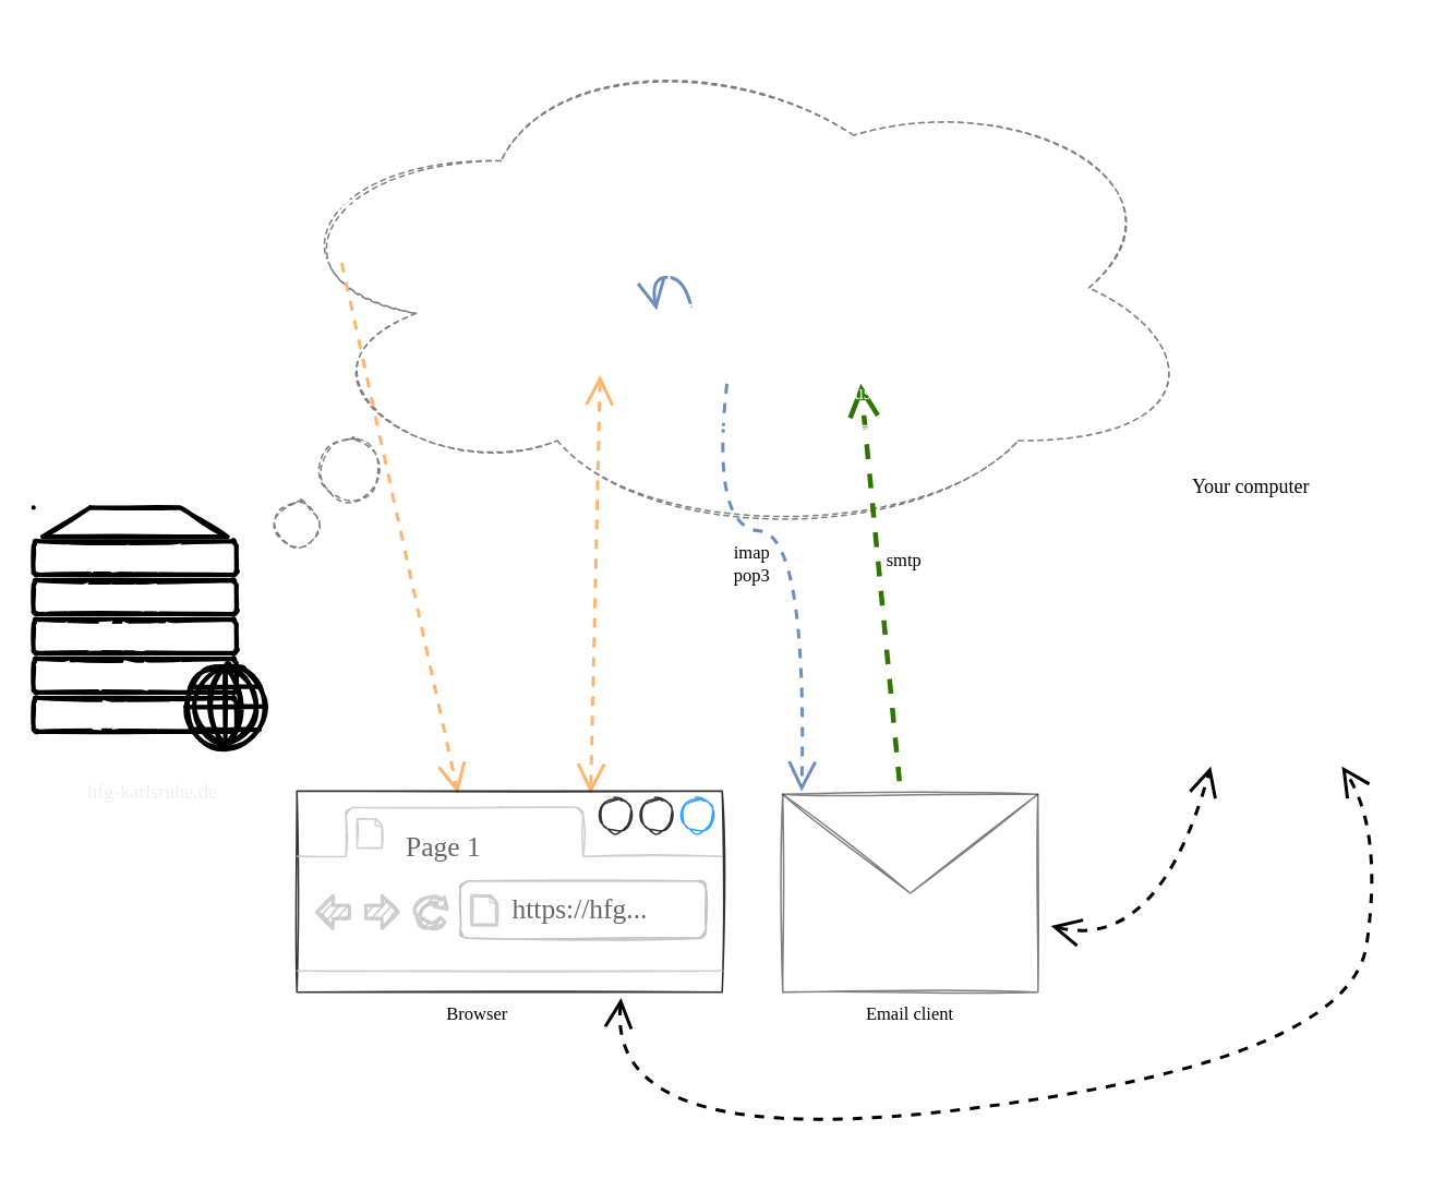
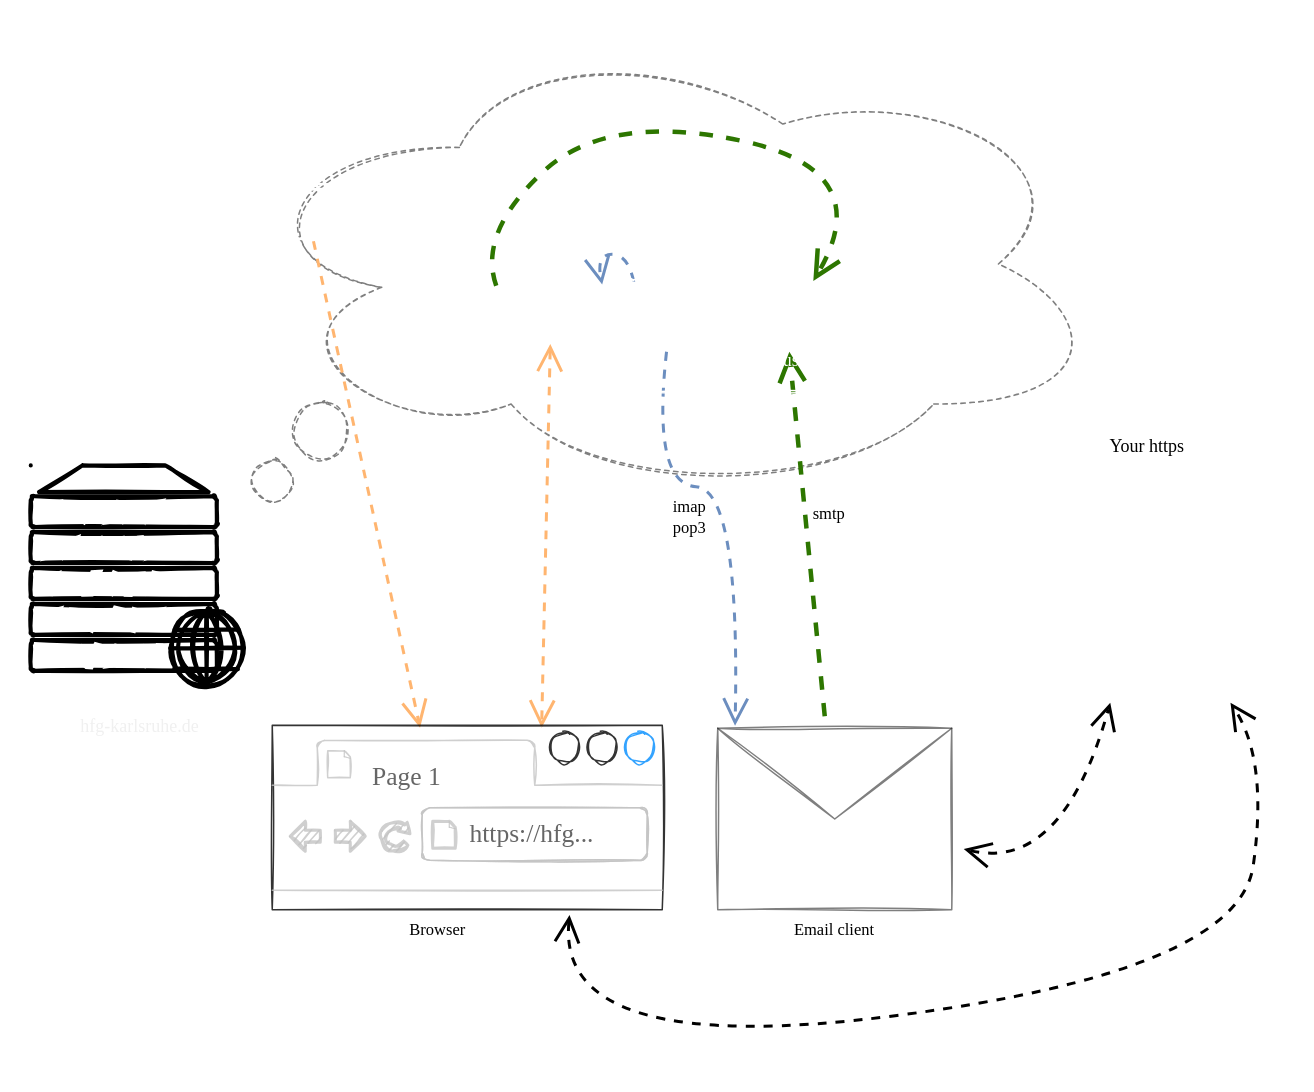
  <mxCell id="0" />
  <mxCell id="1" parent="0" />
  <mxCell id="2" value="" style="ellipse;shape=cloud;whiteSpace=wrap;html=1;labelBackgroundColor=none;hachureGap=4;fontFamily=Architects Daughter;fontSource=https%3A%2F%2Ffonts.googleapis.com%2Fcss%3Ffamily%3DArchitects%2BDaughter;strokeWidth=1;opacity=50;fillColor=none;sketch=1;dashed=1;" vertex="1" parent="1"><mxGeometry x="162" y="20" width="575" height="311" as="geometry" /></mxCell>
  <mxCell id="3" value="&lt;font color=&quot;#ffffff&quot; data-font-src=&quot;https://fonts.googleapis.com/css?family=Architects+Daughter&quot; face=&quot;Architects Daughter&quot;&gt;Server&lt;br&gt;&amp;nbsp;&lt;/font&gt;&lt;span style=&quot;color: rgb(240, 240, 240); font-family: &amp;quot;Architects Daughter&amp;quot;;&quot;&gt;hfg-karlsruhe.de&lt;/span&gt;" style="fontColor=#0066CC;verticalAlign=top;verticalLabelPosition=bottom;labelPosition=center;align=center;html=1;outlineConnect=0;fillColor=none;strokeColor=default;gradientColor=none;gradientDirection=north;strokeWidth=1;shape=mxgraph.networks.web_server;sketch=1;hachureGap=4;" parent="1" vertex="1"><mxGeometry x="20" y="309.75" width="142" height="146.5" as="geometry" /></mxCell>
  <mxCell id="4" value="webmail" style="html=1;verticalLabelPosition=top;align=center;labelBackgroundColor=none;verticalAlign=bottom;strokeWidth=1;strokeColor=#FFFFFF;shadow=0;dashed=0;shape=mxgraph.ios7.icons.folder;sketch=1;hachureGap=4;fontFamily=Architects Daughter;fontSource=https%3A%2F%2Ffonts.googleapis.com%2Fcss%3Ffamily%3DArchitects%2BDaughter;fontColor=#FFFFFF;fillColor=none;gradientColor=none;labelPosition=center;" parent="1" vertex="1"><mxGeometry x="332" y="189" width="70" height="40" as="geometry" /></mxCell>
  <mxCell id="5" value="&lt;span style=&quot;&quot;&gt;web&lt;/span&gt;" style="html=1;verticalLabelPosition=top;align=center;labelBackgroundColor=none;verticalAlign=bottom;strokeWidth=1;strokeColor=#FFFFFF;shadow=0;dashed=0;shape=mxgraph.ios7.icons.folder;sketch=1;hachureGap=4;fontFamily=Architects Daughter;fontSource=https%3A%2F%2Ffonts.googleapis.com%2Fcss%3Ffamily%3DArchitects%2BDaughter;fontColor=#FFFFFF;fillColor=none;gradientColor=none;labelPosition=center;" parent="1" vertex="1"><mxGeometry x="183" y="119" width="56" height="40" as="geometry" /></mxCell>
  <mxCell id="6" value="TCP/IP&lt;br&gt;http(s)" style="edgeStyle=none;orthogonalLoop=1;jettySize=auto;html=1;rounded=0;fontFamily=Architects Daughter;fontSource=https%3A%2F%2Ffonts.googleapis.com%2Fcss%3Ffamily%3DArchitects%2BDaughter;fontColor=#FFFFFF;endArrow=open;startSize=14;endSize=14;sourcePerimeterSpacing=8;targetPerimeterSpacing=8;curved=1;strokeColor=#FFB570;strokeWidth=2;exitX=0.455;exitY=1.033;exitDx=0;exitDy=0;exitPerimeter=0;dashed=1;spacingBottom=0;entryX=0.45;entryY=0.013;entryDx=0;entryDy=0;entryPerimeter=0;labelBackgroundColor=none;" parent="1" target="17" edge="1" source="5"><mxGeometry x="-0.055" y="-27" width="120" relative="1" as="geometry"><mxPoint x="269.998" y="280" as="sourcePoint" /><mxPoint x="279.22" y="377.75" as="targetPoint" /><Array as="points" /><mxPoint as="offset" /></mxGeometry></mxCell>
  <mxCell id="7" value="imap&lt;br&gt;pop3" style="edgeStyle=none;orthogonalLoop=1;jettySize=auto;html=1;fontFamily=Architects Daughter;fontSource=https%3A%2F%2Ffonts.googleapis.com%2Fcss%3Ffamily%3DArchitects%2BDaughter;endArrow=open;startSize=14;endSize=14;sourcePerimeterSpacing=8;targetPerimeterSpacing=8;dashed=1;fillColor=#dae8fc;gradientColor=#7ea6e0;strokeColor=#6c8ebf;strokeWidth=2;entryX=0.074;entryY=-0.014;entryDx=0;entryDy=0;entryPerimeter=0;spacingTop=4;curved=1;labelBackgroundColor=none;" edge="1" parent="1" source="21" target="15"><mxGeometry x="-0.249" y="-18" relative="1" as="geometry"><mxPoint x="372" y="368" as="targetPoint" /><Array as="points"><mxPoint x="434" y="322" /><mxPoint x="493" y="326" /></Array><mxPoint as="offset" /></mxGeometry></mxCell>
  <mxCell id="8" value="" style="ellipse;whiteSpace=wrap;html=1;aspect=fixed;labelBackgroundColor=none;hachureGap=4;fontFamily=Architects Daughter;fontSource=https%3A%2F%2Ffonts.googleapis.com%2Fcss%3Ffamily%3DArchitects%2BDaughter;strokeWidth=1;fillColor=none;opacity=50;sketch=1;dashed=1;" vertex="1" parent="1"><mxGeometry x="194" y="267" width="39" height="39" as="geometry" /></mxCell>
  <mxCell id="9" value="" style="ellipse;whiteSpace=wrap;html=1;aspect=fixed;labelBackgroundColor=none;hachureGap=4;fontFamily=Architects Daughter;fontSource=https%3A%2F%2Ffonts.googleapis.com%2Fcss%3Ffamily%3DArchitects%2BDaughter;strokeWidth=1;fillColor=none;opacity=50;sketch=1;dashed=1;" vertex="1" parent="1"><mxGeometry x="167" y="306" width="28" height="28" as="geometry" /></mxCell>
  <mxCell id="10" value="TCP/IP&lt;br&gt;http(s)" style="edgeStyle=none;orthogonalLoop=1;jettySize=auto;html=1;rounded=0;fontFamily=Architects Daughter;fontSource=https%3A%2F%2Ffonts.googleapis.com%2Fcss%3Ffamily%3DArchitects%2BDaughter;fontColor=#FFFFFF;endArrow=open;startSize=14;endSize=14;sourcePerimeterSpacing=8;targetPerimeterSpacing=8;curved=1;strokeColor=#FFB570;strokeWidth=2;exitX=0.491;exitY=0.996;exitDx=0;exitDy=0;exitPerimeter=0;dashed=1;spacingBottom=0;entryX=0.82;entryY=0.013;entryDx=0;entryDy=0;entryPerimeter=0;startArrow=open;startFill=0;labelBackgroundColor=none;" edge="1" parent="1" source="4" target="17"><mxGeometry x="-0.036" y="23" width="120" relative="1" as="geometry"><mxPoint x="550.81" y="235" as="sourcePoint" /><mxPoint x="547.002" y="382.43" as="targetPoint" /><Array as="points" /><mxPoint as="offset" /></mxGeometry></mxCell>
- <mxCell id="11" value="" style="edgeStyle=none;curved=1;rounded=0;orthogonalLoop=1;jettySize=auto;html=1;fontFamily=Architects Daughter;fontSource=https%3A%2F%2Ffonts.googleapis.com%2Fcss%3Ffamily%3DArchitects%2BDaughter;endArrow=open;startSize=14;endSize=14;sourcePerimeterSpacing=8;targetPerimeterSpacing=8;dashed=0;fillColor=#dae8fc;gradientColor=#7ea6e0;strokeColor=#6c8ebf;entryX=0.985;entryY=0.005;entryDx=0;entryDy=0;entryPerimeter=0;exitX=0.054;exitY=0.033;exitDx=0;exitDy=0;exitPerimeter=0;strokeWidth=2;" edge="1" parent="1" source="21" target="4"><mxGeometry relative="1" as="geometry"><mxPoint x="369" y="189" as="sourcePoint" /><mxPoint x="369" y="321" as="targetPoint" /><Array as="points"><mxPoint x="418" y="169" /><mxPoint x="397" y="169" /></Array></mxGeometry></mxCell>
+ <mxCell id="11" value="" style="edgeStyle=none;curved=1;rounded=0;orthogonalLoop=1;jettySize=auto;html=1;fontFamily=Architects Daughter;fontSource=https%3A%2F%2Ffonts.googleapis.com%2Fcss%3Ffamily%3DArchitects%2BDaughter;endArrow=open;startSize=14;endSize=14;sourcePerimeterSpacing=8;targetPerimeterSpacing=8;dashed=1;fillColor=#dae8fc;gradientColor=#7ea6e0;strokeColor=#6c8ebf;entryX=0.985;entryY=0.005;entryDx=0;entryDy=0;entryPerimeter=0;exitX=0.054;exitY=0.033;exitDx=0;exitDy=0;exitPerimeter=0;strokeWidth=2;" edge="1" parent="1" source="21" target="4"><mxGeometry relative="1" as="geometry"><mxPoint x="369" y="189" as="sourcePoint" /><mxPoint x="369" y="321" as="targetPoint" /><Array as="points"><mxPoint x="418" y="169" /><mxPoint x="397" y="169" /></Array></mxGeometry></mxCell>
  <mxCell id="12" style="edgeStyle=none;curved=1;orthogonalLoop=1;jettySize=auto;html=1;dashed=1;fontFamily=Architects Daughter;fontSource=https%3A%2F%2Ffonts.googleapis.com%2Fcss%3Ffamily%3DArchitects%2BDaughter;fontSize=11;fontColor=default;startArrow=none;startFill=0;endArrow=open;startSize=14;endSize=14;sourcePerimeterSpacing=8;targetPerimeterSpacing=8;strokeWidth=3;fillColor=#60a917;strokeColor=#2D7600;sketch=0;shadow=0;" edge="1" parent="1" source="15" target="22"><mxGeometry relative="1" as="geometry" /></mxCell>
  <mxCell id="13" value="smtp" style="edgeLabel;html=1;align=center;verticalAlign=middle;resizable=0;points=[];fontSize=11;fontFamily=Architects Daughter;fontColor=default;labelBackgroundColor=none;" vertex="1" connectable="0" parent="12"><mxGeometry x="0.122" y="-1" relative="1" as="geometry"><mxPoint x="14" y="1" as="offset" /></mxGeometry></mxCell>
  <mxCell id="14" style="edgeStyle=none;curved=1;sketch=0;orthogonalLoop=1;jettySize=auto;html=1;shadow=0;dashed=1;fontFamily=Architects Daughter;fontSource=https%3A%2F%2Ffonts.googleapis.com%2Fcss%3Ffamily%3DArchitects%2BDaughter;fontSize=11;fontColor=default;startArrow=open;startFill=0;endArrow=open;startSize=14;endSize=14;sourcePerimeterSpacing=8;targetPerimeterSpacing=8;strokeWidth=2;" edge="1" parent="1" source="15" target="24"><mxGeometry relative="1" as="geometry"><Array as="points"><mxPoint x="708" y="581" /></Array></mxGeometry></mxCell>
  <mxCell id="15" value="Email client" style="shape=message;html=1;whiteSpace=wrap;html=1;outlineConnect=0;shadow=0;labelBackgroundColor=none;sketch=1;hachureGap=4;fontFamily=Architects Daughter;fontSource=https%3A%2F%2Ffonts.googleapis.com%2Fcss%3Ffamily%3DArchitects%2BDaughter;strokeWidth=1;fillColor=none;opacity=50;labelPosition=center;verticalLabelPosition=bottom;align=center;verticalAlign=top;fontSize=11;" vertex="1" parent="1"><mxGeometry x="478" y="485" width="156" height="121" as="geometry" /></mxCell>
  <mxCell id="16" style="edgeStyle=none;curved=1;sketch=0;orthogonalLoop=1;jettySize=auto;html=1;shadow=0;dashed=1;fontFamily=Architects Daughter;fontSource=https%3A%2F%2Ffonts.googleapis.com%2Fcss%3Ffamily%3DArchitects%2BDaughter;fontSize=11;fontColor=default;startArrow=open;startFill=0;endArrow=open;startSize=14;endSize=14;sourcePerimeterSpacing=8;targetPerimeterSpacing=8;strokeWidth=2;exitX=0.905;exitY=1.029;exitDx=0;exitDy=0;exitPerimeter=0;" edge="1" parent="1" source="17" target="24"><mxGeometry relative="1" as="geometry"><Array as="points"><mxPoint x="370" y="706" /><mxPoint x="825" y="647" /><mxPoint x="845" y="506" /></Array></mxGeometry></mxCell>
  <mxCell id="17" value="Browser" style="strokeWidth=1;shadow=0;dashed=0;align=center;html=1;shape=mxgraph.mockup.containers.browserWindow;rSize=0;strokeColor=default;strokeColor2=#008cff;strokeColor3=#c4c4c4;mainText=,;recursiveResize=0;labelBackgroundColor=none;sketch=1;hachureGap=4;fontFamily=Architects Daughter;fontSource=https%3A%2F%2Ffonts.googleapis.com%2Fcss%3Ffamily%3DArchitects%2BDaughter;fontSize=11;fillColor=default;opacity=80;fontColor=default;labelPosition=center;verticalLabelPosition=bottom;verticalAlign=top;fillStyle=hachure;" vertex="1" parent="1"><mxGeometry x="181" y="483" width="219" height="123" as="geometry" /></mxCell>
  <mxCell id="18" value="Page 1" style="strokeWidth=1;shadow=0;dashed=0;align=center;html=1;shape=mxgraph.mockup.containers.anchor;fontSize=17;fontColor=#666666;align=left;labelBackgroundColor=none;sketch=1;hachureGap=4;fontFamily=Architects Daughter;fontSource=https%3A%2F%2Ffonts.googleapis.com%2Fcss%3Ffamily%3DArchitects%2BDaughter;fillColor=none;opacity=50;" vertex="1" parent="17"><mxGeometry x="65" y="22" width="110" height="26" as="geometry" /></mxCell>
  <mxCell id="19" value="https://hfg..." style="strokeWidth=1;shadow=0;dashed=0;align=center;html=1;shape=mxgraph.mockup.containers.anchor;rSize=0;fontSize=17;fontColor=#666666;align=left;labelBackgroundColor=none;sketch=1;hachureGap=4;fontFamily=Architects Daughter;fontSource=https%3A%2F%2Ffonts.googleapis.com%2Fcss%3Ffamily%3DArchitects%2BDaughter;fillColor=none;opacity=50;" vertex="1" parent="17"><mxGeometry x="130" y="60" width="250" height="26" as="geometry" /></mxCell>
  <mxCell id="20" value="Mail" style="html=1;verticalLabelPosition=top;align=center;labelBackgroundColor=none;verticalAlign=bottom;strokeWidth=1;strokeColor=#FFFFFF;shadow=0;dashed=0;shape=mxgraph.ios7.icons.folder;sketch=1;hachureGap=4;fontFamily=Architects Daughter;fontSource=https%3A%2F%2Ffonts.googleapis.com%2Fcss%3Ffamily%3DArchitects%2BDaughter;fontColor=#FFFFFF;fillColor=none;gradientColor=none;labelPosition=center;" vertex="1" parent="1"><mxGeometry x="409" y="136" width="160" height="125" as="geometry" /></mxCell>
  <mxCell id="21" value="Mail user 1" style="html=1;verticalLabelPosition=bottom;align=center;labelBackgroundColor=none;verticalAlign=top;strokeWidth=1;strokeColor=#FFFFFF;shadow=0;dashed=0;shape=mxgraph.ios7.icons.folder;sketch=1;hachureGap=4;fontFamily=Architects Daughter;fontSource=https%3A%2F%2Ffonts.googleapis.com%2Fcss%3Ffamily%3DArchitects%2BDaughter;fontColor=#FFFFFF;fillColor=none;gradientColor=none;" vertex="1" parent="1"><mxGeometry x="419" y="186" width="56" height="40" as="geometry" /></mxCell>
  <mxCell id="22" value="Mail user 2" style="html=1;verticalLabelPosition=bottom;align=center;labelBackgroundColor=none;verticalAlign=top;strokeWidth=1;strokeColor=#FFFFFF;shadow=0;dashed=0;shape=mxgraph.ios7.icons.folder;sketch=1;hachureGap=4;fontFamily=Architects Daughter;fontSource=https%3A%2F%2Ffonts.googleapis.com%2Fcss%3Ffamily%3DArchitects%2BDaughter;fontColor=#FFFFFF;fillColor=none;gradientColor=none;" vertex="1" parent="1"><mxGeometry x="495" y="186" width="56" height="40" as="geometry" /></mxCell>
- <mxCell id="24" value="&lt;font data-font-src=&quot;https://fonts.googleapis.com/css?family=Architects+Daughter&quot; face=&quot;Architects Daughter&quot;&gt;Your computer&lt;/font&gt;" style="shape=mxgraph.cisco.computers_and_peripherals.pc;html=1;pointerEvents=1;dashed=0;fillColor=none;strokeColor=#ffffff;strokeWidth=1;verticalLabelPosition=top;verticalAlign=bottom;align=center;outlineConnect=0;sketch=1;hachureGap=4;labelPosition=center;" vertex="1" parent="1"><mxGeometry x="673" y="306" width="181" height="154" as="geometry" /></mxCell>
+ <mxCell id="23" style="edgeStyle=none;curved=1;orthogonalLoop=1;jettySize=auto;html=1;dashed=1;fontFamily=Architects Daughter;fontSource=https%3A%2F%2Ffonts.googleapis.com%2Fcss%3Ffamily%3DArchitects%2BDaughter;fontSize=11;fontColor=default;startArrow=none;startFill=0;endArrow=open;startSize=14;endSize=14;sourcePerimeterSpacing=8;targetPerimeterSpacing=8;strokeWidth=3;fillColor=#60a917;strokeColor=#2D7600;sketch=0;shadow=0;exitX=-0.024;exitY=0.026;exitDx=0;exitDy=0;exitPerimeter=0;entryX=0.834;entryY=0.022;entryDx=0;entryDy=0;entryPerimeter=0;" edge="1" parent="1" source="4" target="22"><mxGeometry relative="1" as="geometry"><mxPoint x="550.071" y="487" as="sourcePoint" /><mxPoint x="534.764" y="244" as="targetPoint" /><Array as="points"><mxPoint x="318" y="155" /><mxPoint x="404" y="74" /><mxPoint x="585" y="113" /></Array></mxGeometry></mxCell>
+ <mxCell id="24" value="&lt;font data-font-src=&quot;https://fonts.googleapis.com/css?family=Architects+Daughter&quot; face=&quot;Architects Daughter&quot;&gt;Your https&lt;/font&gt;" style="shape=mxgraph.cisco.computers_and_peripherals.pc;html=1;pointerEvents=1;dashed=0;fillColor=none;strokeColor=#ffffff;strokeWidth=1;verticalLabelPosition=top;verticalAlign=bottom;align=center;outlineConnect=0;sketch=1;hachureGap=4;labelPosition=center;" vertex="1" parent="1"><mxGeometry x="673" y="306" width="181" height="154" as="geometry" /></mxCell>
